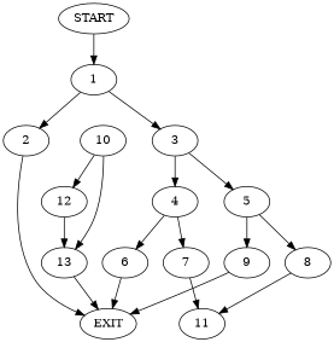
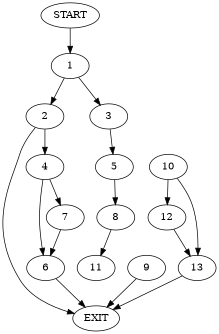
  digraph {
    n1 [label=START]
    1
    2
    3
    n5 [label=EXIT]
    4
    5
    6
    7
    8
    9
    11
    10
    12
    13
    n1 -> 1
    1 -> 2
    1 -> 3
    2 -> n5
-   3 -> 4
+   2 -> 4
    3 -> 5
    4 -> 6
    4 -> 7
    5 -> 8
-   5 -> 9
    6 -> n5
-   7 -> 11
+   7 -> 6
    8 -> 11
    9 -> n5
    10 -> 12
    10 -> 13
    12 -> 13
    13 -> n5
  }
